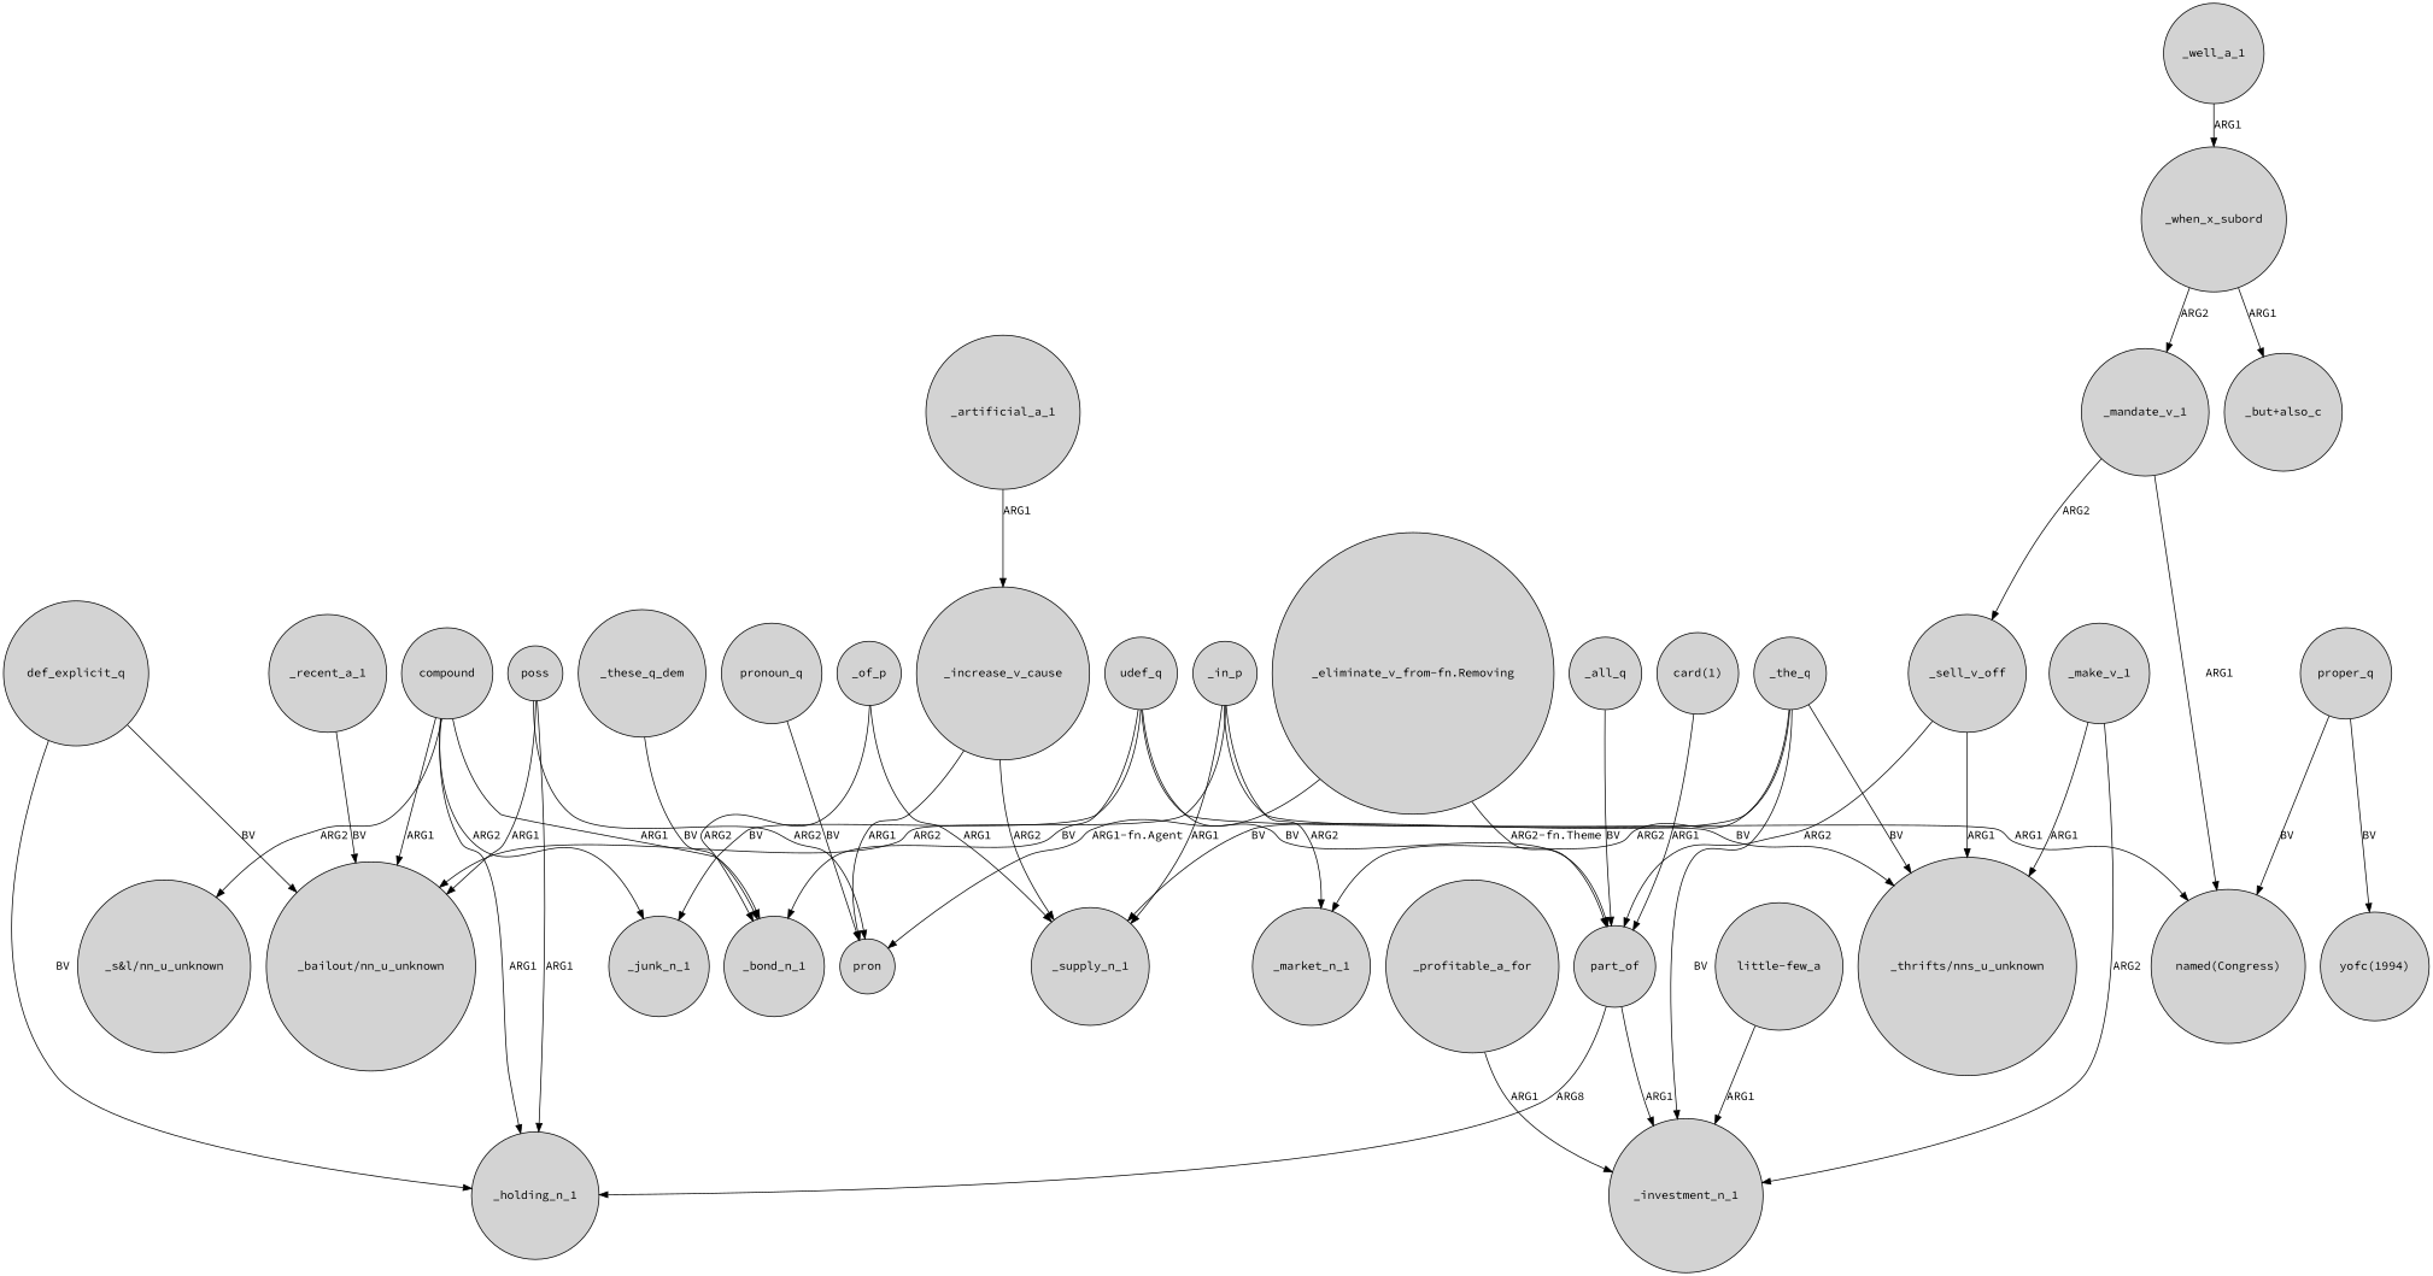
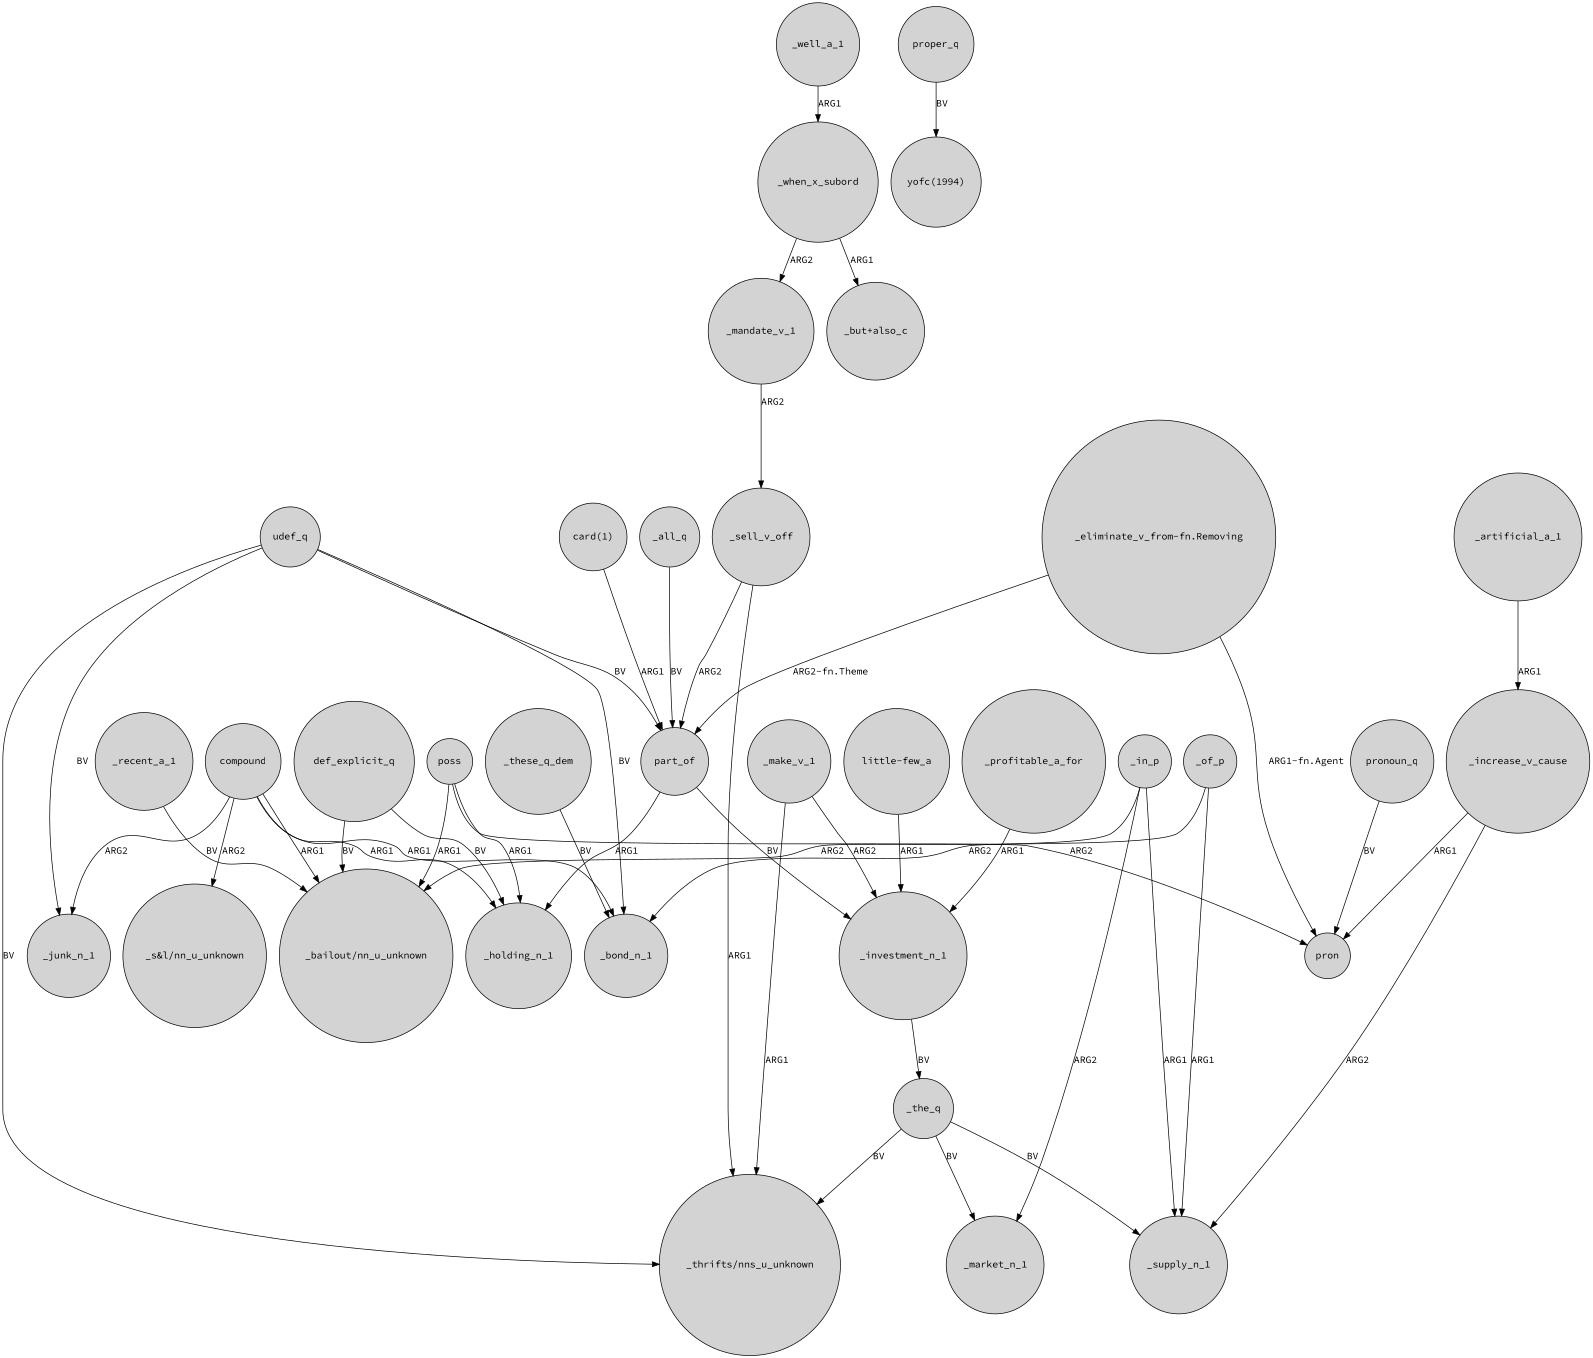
  digraph {
    fontname="Source Code Pro"
    node [fontname="Source Code Pro" shape=circle style=filled]
    edge [fontname="Source Code Pro"]
    "little-few_a"
    _investment_n_1
    _sell_v_off
    part_of
    "_thrifts/nns_u_unknown"
    _holding_n_1
    udef_q
    _bond_n_1
    _junk_n_1
    _in_p
-   "named(Congress)"
    _supply_n_1
    "_bailout/nn_u_unknown"
    _market_n_1
    poss
    pron
    _all_q
    _artificial_a_1
    _increase_v_cause
    _well_a_1
    _when_x_subord
    _mandate_v_1
    "_but+also_c"
    compound
    "_s&l/nn_u_unknown"
    _profitable_a_for
    _of_p
    proper_q
    "yofc(1994)"
    def_explicit_q
    _make_v_1
    pronoun_q
    _the_q
    "_eliminate_v_from-fn.Removing"
    "card(1)"
    _these_q_dem
    _recent_a_1
    "little-few_a" -> _investment_n_1 [label=ARG1]
    _sell_v_off -> part_of [label=ARG2]
    _sell_v_off -> "_thrifts/nns_u_unknown" [label=ARG1]
-   part_of -> _investment_n_1 [label=ARG1]
-   part_of -> _holding_n_1 [label=ARG8]
+   part_of -> _investment_n_1 [label=BV]
+   part_of -> _holding_n_1 [label=ARG1]
    udef_q -> part_of [label=BV]
    udef_q -> "_thrifts/nns_u_unknown" [label=BV]
    udef_q -> _bond_n_1 [label=BV]
    udef_q -> _junk_n_1 [label=BV]
-   _in_p -> "named(Congress)" [label=ARG1]
    _in_p -> _supply_n_1 [label=ARG1]
    _in_p -> "_bailout/nn_u_unknown" [label=ARG2]
    _in_p -> _market_n_1 [label=ARG2]
    poss -> _holding_n_1 [label=ARG1]
    poss -> "_bailout/nn_u_unknown" [label=ARG1]
    poss -> pron [label=ARG2]
    _all_q -> part_of [label=BV]
    _artificial_a_1 -> _increase_v_cause [label=ARG1]
    _increase_v_cause -> _supply_n_1 [label=ARG2]
    _increase_v_cause -> pron [label=ARG1]
    _well_a_1 -> _when_x_subord [label=ARG1]
    _when_x_subord -> _mandate_v_1 [label=ARG2]
    _when_x_subord -> "_but+also_c" [label=ARG1]
    _mandate_v_1 -> _sell_v_off [label=ARG2]
-   _mandate_v_1 -> "named(Congress)" [label=ARG1]
    compound -> _holding_n_1 [label=ARG1]
    compound -> _bond_n_1 [label=ARG1]
    compound -> _junk_n_1 [label=ARG2]
    compound -> "_bailout/nn_u_unknown" [label=ARG1]
    compound -> "_s&l/nn_u_unknown" [label=ARG2]
    _profitable_a_for -> _investment_n_1 [label=ARG1]
    _of_p -> _bond_n_1 [label=ARG2]
    _of_p -> _supply_n_1 [label=ARG1]
-   proper_q -> "named(Congress)" [label=BV]
    proper_q -> "yofc(1994)" [label=BV]
    def_explicit_q -> _holding_n_1 [label=BV]
    def_explicit_q -> "_bailout/nn_u_unknown" [label=BV]
    _make_v_1 -> _investment_n_1 [label=ARG2]
    _make_v_1 -> "_thrifts/nns_u_unknown" [label=ARG1]
    pronoun_q -> pron [label=BV]
-   _the_q -> _investment_n_1 [label=BV]
+   _investment_n_1 -> _the_q [label=BV]
    _the_q -> "_thrifts/nns_u_unknown" [label=BV]
    _the_q -> _supply_n_1 [label=BV]
-   _the_q -> _market_n_1 [label=ARG2]
+   _the_q -> _market_n_1 [label=BV]
    "_eliminate_v_from-fn.Removing" -> part_of [label="ARG2-fn.Theme"]
    "_eliminate_v_from-fn.Removing" -> pron [label="ARG1-fn.Agent"]
    "card(1)" -> part_of [label=ARG1]
    _these_q_dem -> _bond_n_1 [label=BV]
    _recent_a_1 -> "_bailout/nn_u_unknown" [label=BV]
  }
